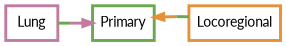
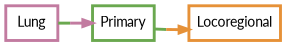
  digraph {
    fontname=Lato
    rankdir=LR
    node [fillcolor=white fontname=Lato penwidth=3.0 shape=box]
    edge [fontname=Lato penwidth=3]
    Primary [color="#6aa84fff"]
    Locoregional [color="#e69138ff"]
    Lung [color="#c27ba0ff"]
-   Locoregional -> Primary [color="#6aa84fff;0.5:#e69138ff"]
+   Primary -> Locoregional [color="#6aa84fff;0.5:#e69138ff"]
    Lung -> Primary [color="#6aa84fff;0.5:#c27ba0ff"]
  }
